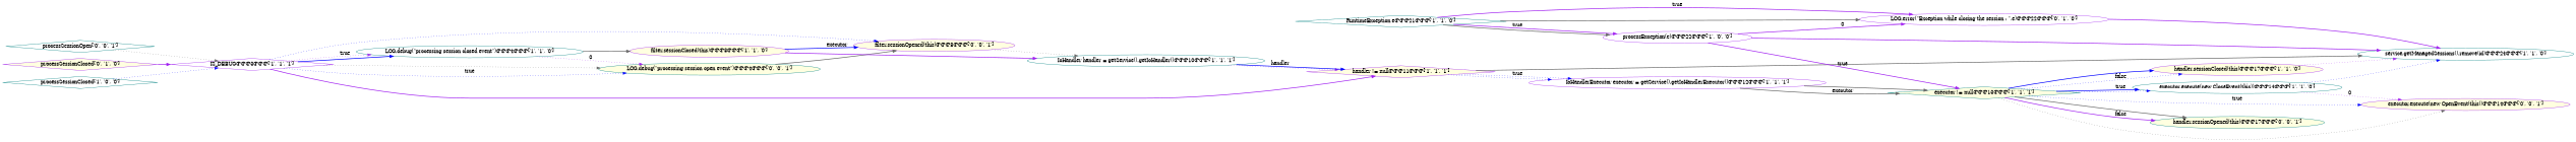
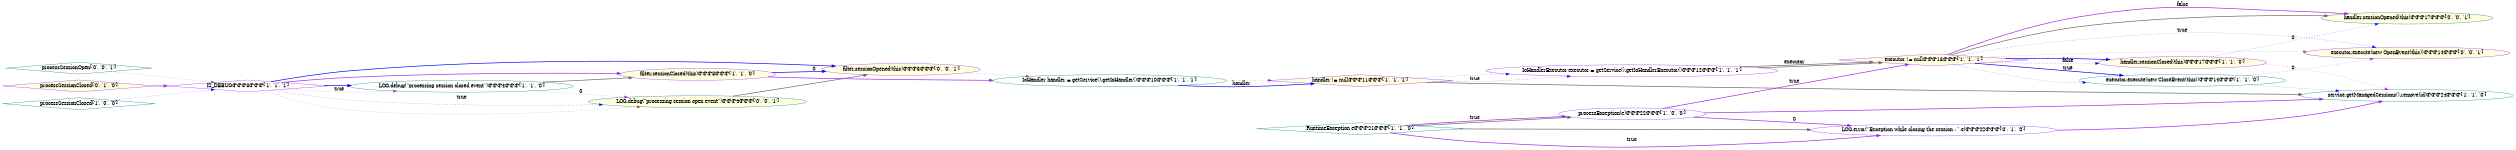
  digraph {
    rankdir=LR
    node [color=teal fillcolor=white shape=ellipse style=filled]
    edge [color=purple style=bold]
    n1 [fillcolor=lightyellow label="LOG.debug(\"processing session open event\")@@@4@@@['0', '0', '1']"]
    n2 [color=purple fillcolor=lightyellow label="filter.sessionOpened(this)@@@8@@@['0', '0', '1']"]
    n3 [label="IoHandler handler = getService().getIoHandler()@@@10@@@['1', '1', '1']"]
    n4 [label="processSessionOpen['0', '0', '1']" shape=diamond]
    n5 [color=purple label="IS_DEBUG@@@3@@@['1', '1', '1']" shape=diamond]
    n6 [label="LOG.debug(\"processing session closed event\")@@@4@@@['1', '1', '0']"]
    n7 [color=purple fillcolor=lightyellow label="filter.sessionClosed(this)@@@8@@@['1', '1', '0']"]
    n8 [color=purple fillcolor=lightyellow label="handler != null@@@11@@@['1', '1', '1']" shape=diamond]
    n9 [color=purple label="processException(e)@@@22@@@['1', '0', '0']"]
    n10 [label="service.getManagedSessions().remove(id)@@@24@@@['1', '1', '0']"]
    n11 [color=purple label="LOG.error(\"Exception while closing the session : \",e)@@@22@@@['0', '1', '0']"]
-   n12 [fillcolor=lightyellow label="executor != null@@@13@@@['1', '1', '1']" shape=diamond]
+   n12 [color=purple fillcolor=lightyellow label="executor != null@@@13@@@['1', '1', '1']" shape=diamond]
    n13 [fillcolor=lightyellow label="handler.sessionOpened(this)@@@17@@@['0', '0', '1']"]
    n14 [label="executor.execute(new CloseEvent(this))@@@14@@@['1', '1', '0']"]
    n15 [color=purple fillcolor=lightyellow label="executor.execute(new OpenEvent(this))@@@14@@@['0', '0', '1']"]
    n16 [color=purple fillcolor=lightyellow label="handler.sessionClosed(this)@@@17@@@['1', '1', '0']"]
    n17 [color=purple label="IoHandlerExecutor executor = getService().getIoHandlerExecutor()@@@12@@@['1', '1', '1']"]
    n18 [color=purple fillcolor=lightyellow label="processSessionClosed['0', '1', '0']" shape=diamond]
    n19 [label="RuntimeException e@@@21@@@['1', '1', '0']" shape=diamond]
    n20 [label="processSessionClosed['1', '0', '0']" shape=diamond]
    n1 -> n2 [color=gray40]
    n2 -> n3 [color=gray40 style=dotted]
    n3 -> n8 [style=dotted]
    n3 -> n8 [color=blue label=handler]
    n4 -> n5 [color=gray40 style=dotted]
    n5 -> n1 [color=gray40 style=dotted]
    n5 -> n1 [color=blue label=true style=dotted]
-   n5 -> n2 [color=blue style=dotted]
+   n5 -> n2 [color=blue]
    n5 -> n6 [color=blue]
    n5 -> n6 [label=true style=dotted]
-   n5 -> n8
+   n5 -> n7
    n6 -> n1 [label=0 style=dotted]
    n6 -> n7 [color=gray40]
-   n7 -> n2 [color=blue label=executor]
+   n7 -> n2 [color=blue label=0]
    n7 -> n3
    n8 -> n10 [color=gray40]
    n8 -> n17 [color=blue style=dotted]
    n8 -> n17 [color=blue label=true style=dotted]
    n9 -> n10
    n9 -> n11 [label=0]
    n9 -> n12 [label=true]
    n11 -> n10
    n12 -> n13 [color=gray40]
    n12 -> n13 [label=false]
    n12 -> n14 [color=blue style=dotted]
    n12 -> n14 [color=blue label=true]
    n12 -> n15 [color=blue label=true style=dotted]
    n12 -> n15 [color=gray40 style=dotted]
    n12 -> n16 [color=blue label=false style=dotted]
    n12 -> n16 [color=blue]
    n14 -> n10 [color=blue style=dotted]
    n14 -> n15 [label=0 style=dotted]
    n16 -> n10 [style=dotted]
+   n16 -> n13 [color=blue label=0 style=dotted]
    n17 -> n12 [color=gray40]
    n17 -> n12 [color=gray40 label=executor]
    n18 -> n5
    n19 -> n9 [label=true]
    n19 -> n9 [color=gray40]
    n19 -> n11 [label=true]
    n19 -> n11 [color=gray40]
    n20 -> n5 [color=blue style=dotted]
  }
